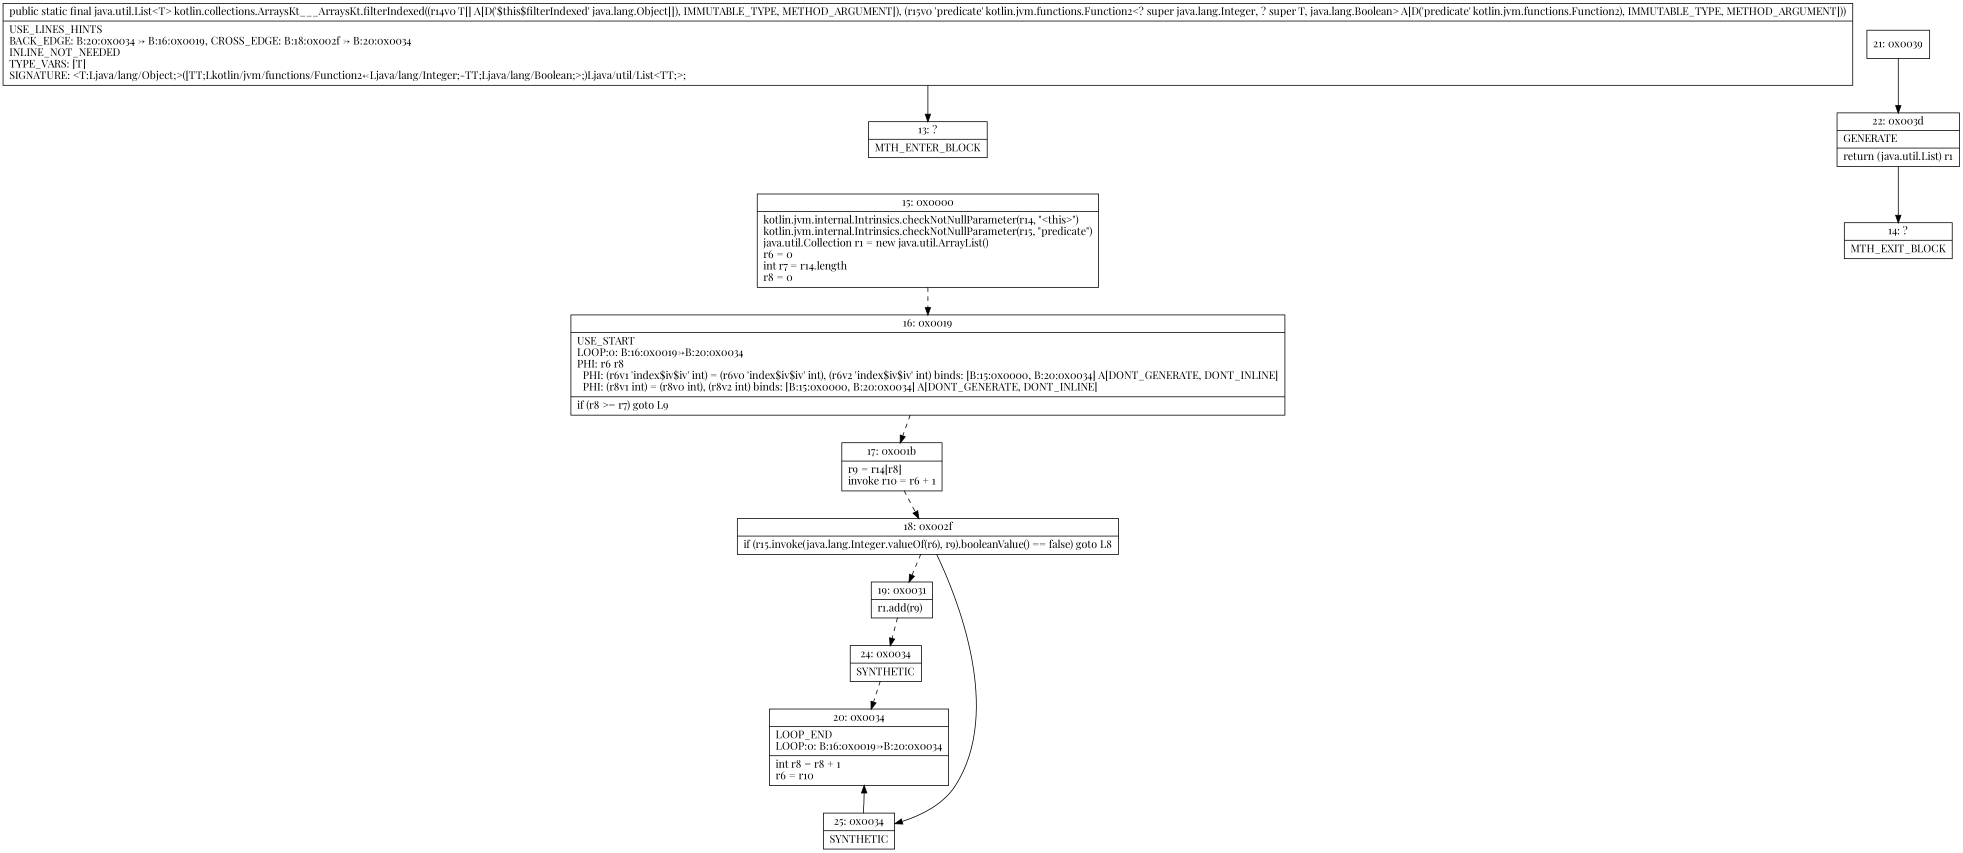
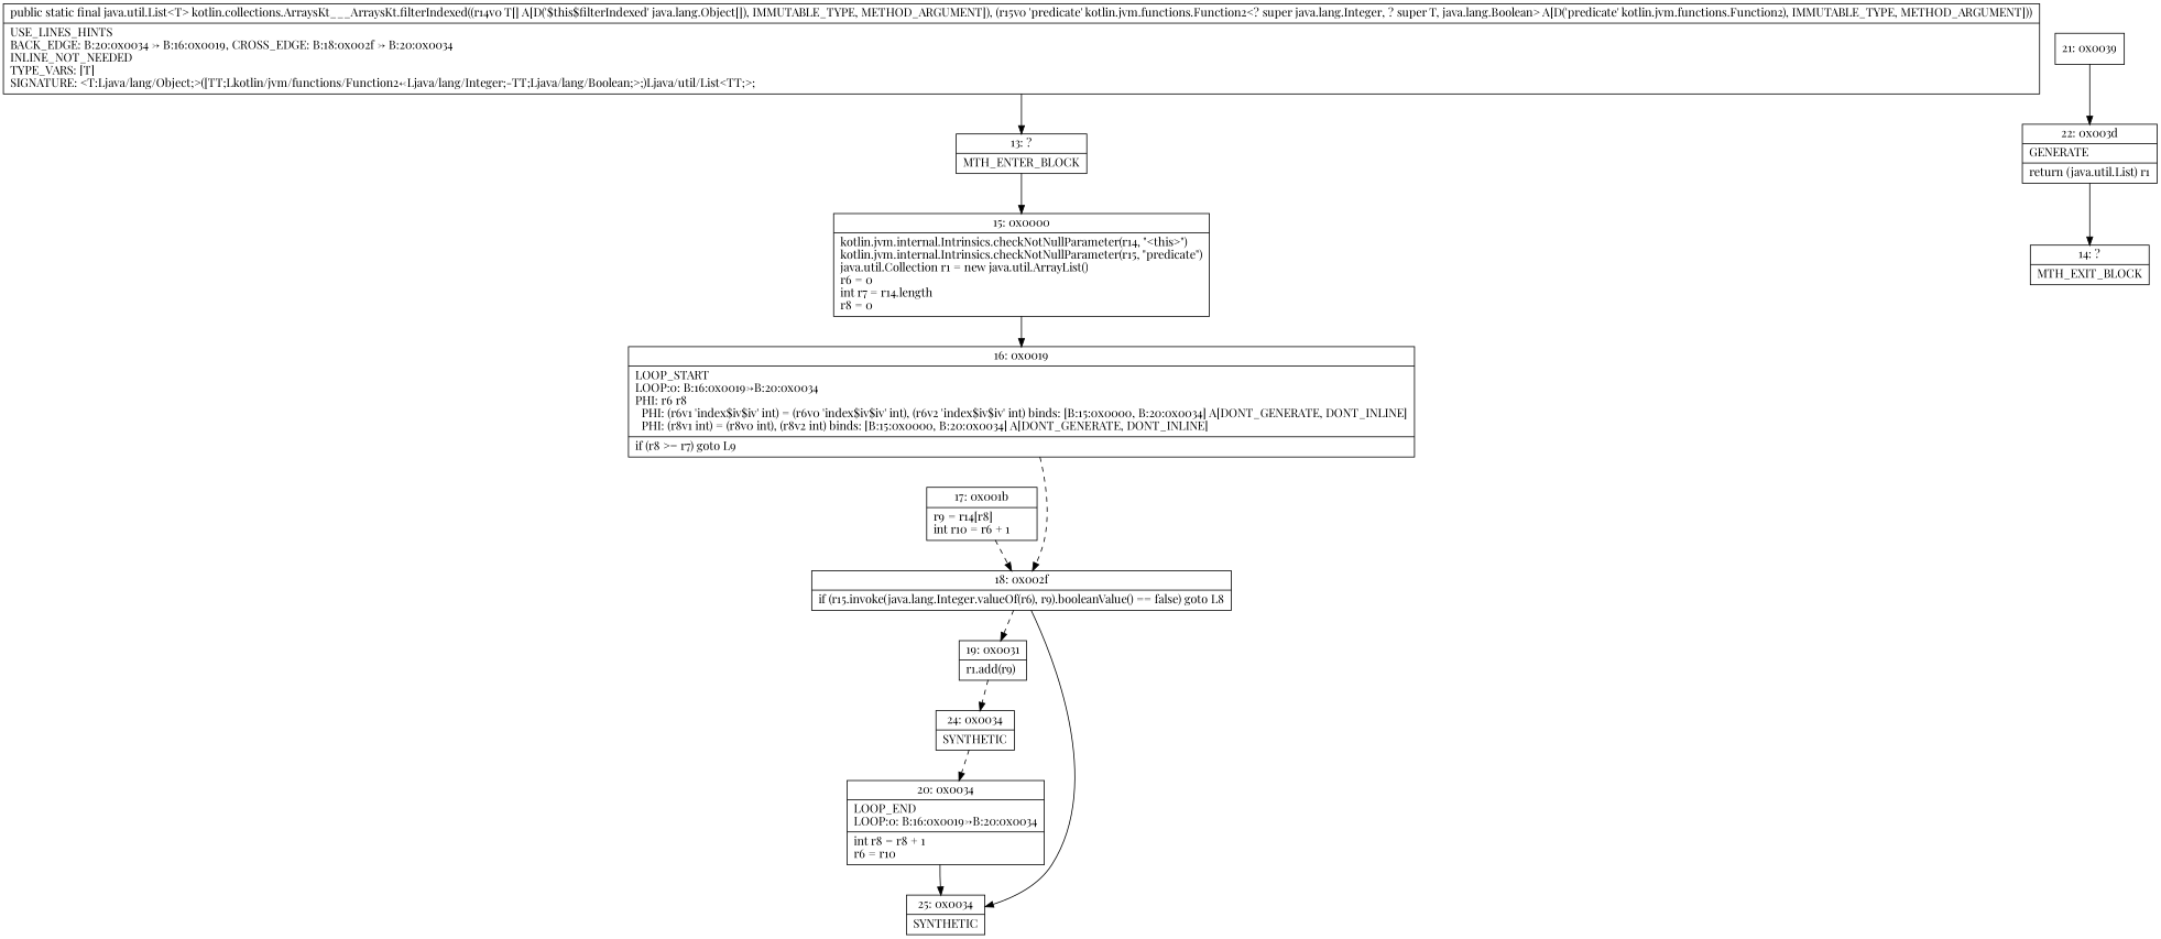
  digraph {
    fontname="Playfair Display"
    node [fontname="Playfair Display" shape=record]
    edge [fontname="Playfair Display"]
    n1 [label="{13\:\ ?|MTH_ENTER_BLOCK\l}"]
    n2 [label="{15\:\ 0x0000|kotlin.jvm.internal.Intrinsics.checkNotNullParameter(r14, \"\<this\>\")\lkotlin.jvm.internal.Intrinsics.checkNotNullParameter(r15, \"predicate\")\ljava.util.Collection r1 = new java.util.ArrayList()\lr6 = 0\lint r7 = r14.length\lr8 = 0\l}"]
-   n3 [label="{16\:\ 0x0019|USE_START\lLOOP:0: B:16:0x0019\-\>B:20:0x0034\lPHI: r6 r8 \l  PHI: (r6v1 'index$iv$iv' int) = (r6v0 'index$iv$iv' int), (r6v2 'index$iv$iv' int) binds: [B:15:0x0000, B:20:0x0034] A[DONT_GENERATE, DONT_INLINE]\l  PHI: (r8v1 int) = (r8v0 int), (r8v2 int) binds: [B:15:0x0000, B:20:0x0034] A[DONT_GENERATE, DONT_INLINE]\l|if (r8 \>= r7) goto L9\l}"]
-   n4 [label="{17\:\ 0x001b|r9 = r14[r8]\linvoke r10 = r6 + 1\l}"]
+   n3 [label="{16\:\ 0x0019|LOOP_START\lLOOP:0: B:16:0x0019\-\>B:20:0x0034\lPHI: r6 r8 \l  PHI: (r6v1 'index$iv$iv' int) = (r6v0 'index$iv$iv' int), (r6v2 'index$iv$iv' int) binds: [B:15:0x0000, B:20:0x0034] A[DONT_GENERATE, DONT_INLINE]\l  PHI: (r8v1 int) = (r8v0 int), (r8v2 int) binds: [B:15:0x0000, B:20:0x0034] A[DONT_GENERATE, DONT_INLINE]\l|if (r8 \>= r7) goto L9\l}"]
+   n4 [label="{17\:\ 0x001b|r9 = r14[r8]\lint r10 = r6 + 1\l}"]
    n5 [label="{18\:\ 0x002f|if (r15.invoke(java.lang.Integer.valueOf(r6), r9).booleanValue() == false) goto L8\l}"]
    n6 [label="{19\:\ 0x0031|r1.add(r9)\l}"]
    n7 [label="{25\:\ 0x0034|SYNTHETIC\l}"]
    n8 [label="{24\:\ 0x0034|SYNTHETIC\l}"]
    n9 [label="{20\:\ 0x0034|LOOP_END\lLOOP:0: B:16:0x0019\-\>B:20:0x0034\l|int r8 = r8 + 1\lr6 = r10\l}"]
    n10 [label="{21\:\ 0x0039}"]
    n11 [label="{22\:\ 0x003d|GENERATE\l|return (java.util.List) r1\l}"]
    n12 [label="{14\:\ ?|MTH_EXIT_BLOCK\l}"]
    n13 [label="{public static final java.util.List\<T\> kotlin.collections.ArraysKt___ArraysKt.filterIndexed((r14v0 T[] A[D('$this$filterIndexed' java.lang.Object[]), IMMUTABLE_TYPE, METHOD_ARGUMENT]), (r15v0 'predicate' kotlin.jvm.functions.Function2\<? super java.lang.Integer, ? super T, java.lang.Boolean\> A[D('predicate' kotlin.jvm.functions.Function2), IMMUTABLE_TYPE, METHOD_ARGUMENT]))  | USE_LINES_HINTS\lBACK_EDGE: B:20:0x0034 \-\> B:16:0x0019, CROSS_EDGE: B:18:0x002f \-\> B:20:0x0034\lINLINE_NOT_NEEDED\lTYPE_VARS: [T]\lSIGNATURE: \<T:Ljava\/lang\/Object;\>([TT;Lkotlin\/jvm\/functions\/Function2\<\-Ljava\/lang\/Integer;\-TT;Ljava\/lang\/Boolean;\>;)Ljava\/util\/List\<TT;\>;\l}"]
-   n2 -> n3 [style=dashed]
-   n3 -> n4 [style=dashed]
+   n1 -> n2
+   n2 -> n3
+   n3 -> n5 [style=dashed]
    n4 -> n5 [style=dashed]
    n5 -> n6 [style=dashed]
    n5 -> n7
    n6 -> n8 [style=dashed]
-   n7 -> n9
+   n9 -> n7
    n8 -> n9 [style=dashed]
    n10 -> n11
    n11 -> n12
    n13 -> n1
  }
